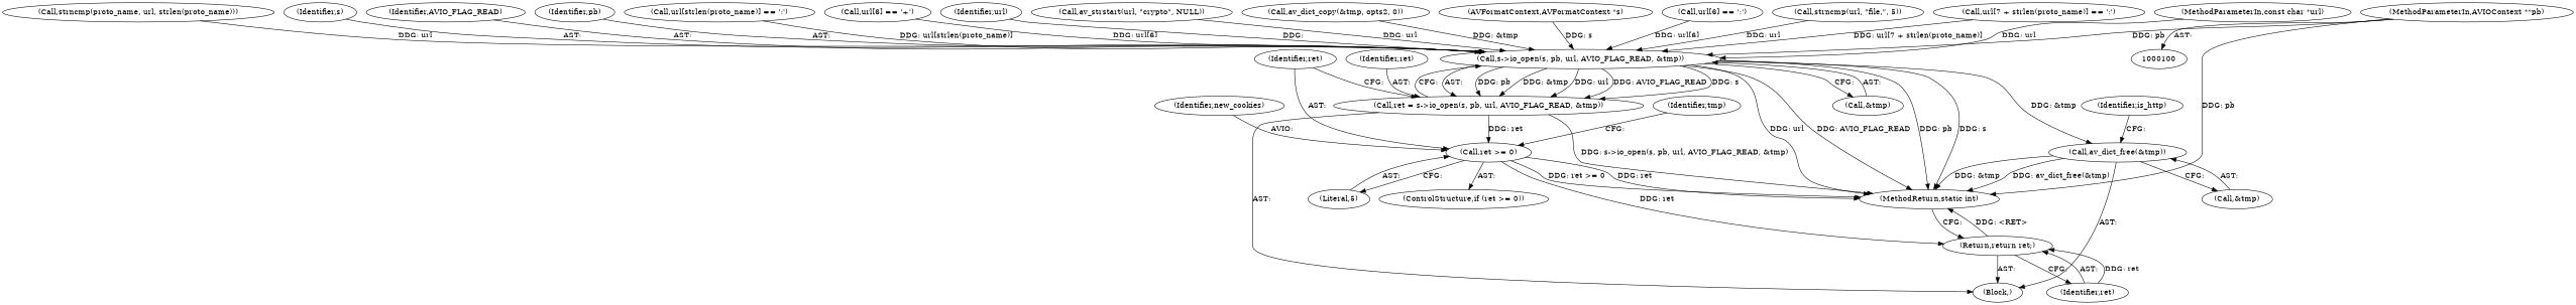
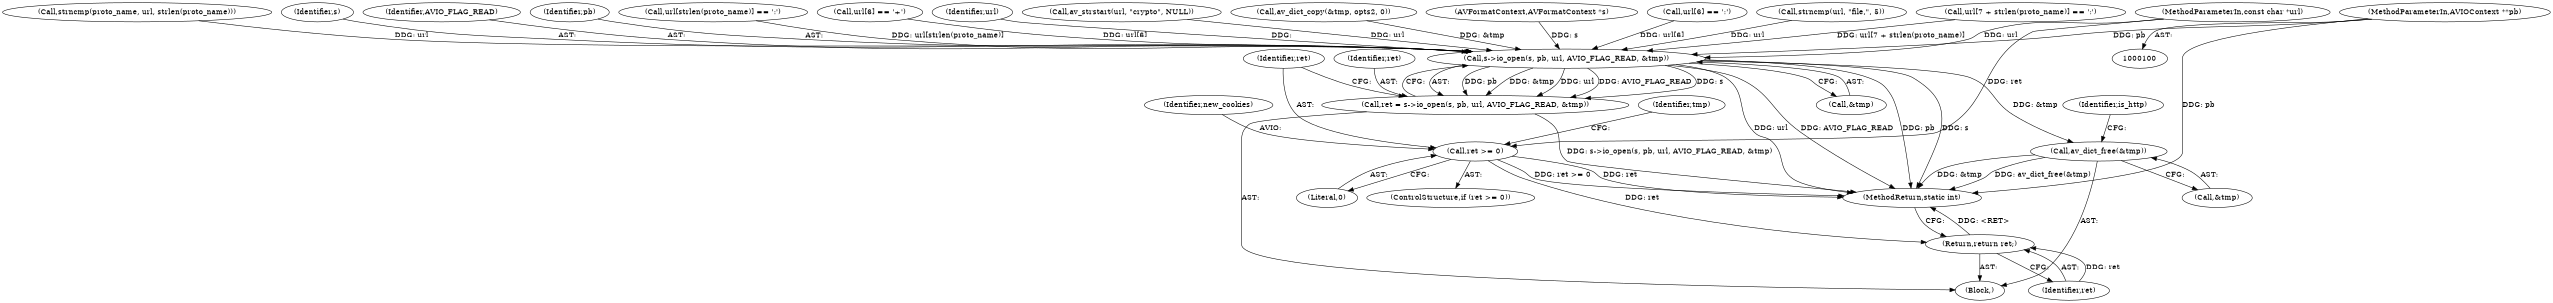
  digraph {
    n1 [label="(MethodParameterIn,AVIOContext **pb)"]
    n2 [label="(Call,s->io_open(s, pb, url, AVIO_FLAG_READ, &tmp))"]
    n3 [label="(MethodReturn,static int)"]
    1000100
    n5 [label="(Call,ret = s->io_open(s, pb, url, AVIO_FLAG_READ, &tmp))"]
    n6 [label="(Call,av_dict_free(&tmp))"]
    n7 [label="(Call,&tmp)"]
    n8 [label="(Return,return ret;)"]
    n9 [label="(Call,ret >= 0)"]
    n10 [label="(Block,)"]
    n11 [label="(Call,&tmp)"]
    n12 [label="(ControlStructure,if (ret >= 0))"]
-   n13 [label="(Literal,5)"]
+   n13 [label="(Literal,0)"]
    n14 [label="(Identifier,ret)"]
    n15 [label="(AVFormatContext,AVFormatContext *s)"]
    n16 [label="(Identifier,ret)"]
    n17 [label="(Call,url[6] == ':')"]
    n18 [label="(Call,strncmp(url, \"file,\", 5))"]
    n19 [label="(Call,url[7 + strlen(proto_name)] == ':')"]
    n20 [label="(Call,strncmp(proto_name, url, strlen(proto_name)))"]
    n21 [label="(Identifier,s)"]
    n22 [label="(Identifier,tmp)"]
    n23 [label="(Identifier,AVIO_FLAG_READ)"]
    n24 [label="(Identifier,pb)"]
    n25 [label="(Identifier,ret)"]
    n26 [label="(Call,url[strlen(proto_name)] == ':')"]
    n27 [label="(Identifier,new_cookies)"]
    n28 [label="(Call,url[6] == '+')"]
    n29 [label="(Identifier,is_http)"]
    n30 [label="(Identifier,url)"]
    n31 [label="(MethodParameterIn,const char *url)"]
    n32 [label="(Call,av_strstart(url, \"crypto\", NULL))"]
    n33 [label="(Call,av_dict_copy(&tmp, opts2, 0))"]
    n1 -> n2 [label="DDG: pb"]
    n1 -> n3 [label="DDG: pb"]
    n1 -> 1000100 [label="AST: "]
    n2 -> n3 [label="DDG: s"]
    n2 -> n3 [label="DDG: url"]
    n2 -> n3 [label="DDG: AVIO_FLAG_READ"]
    n2 -> n3 [label="DDG: pb"]
    n2 -> n5 [label="AST: "]
    n2 -> n5 [label="DDG: pb"]
    n2 -> n5 [label="DDG: &tmp"]
    n2 -> n5 [label="DDG: url"]
    n2 -> n5 [label="DDG: AVIO_FLAG_READ"]
    n2 -> n5 [label="DDG: s"]
    n2 -> n6 [label="DDG: &tmp"]
    n2 -> n7 [label="CFG: "]
    n3 -> n8 [label="CFG: "]
    n5 -> n2 [label="CFG: "]
    n5 -> n3 [label="DDG: s->io_open(s, pb, url, AVIO_FLAG_READ, &tmp)"]
-   n5 -> n9 [label="DDG: ret"]
+   n31 -> n9 [label="DDG: ret"]
    n5 -> n10 [label="AST: "]
    n6 -> n3 [label="DDG: &tmp"]
    n6 -> n3 [label="DDG: av_dict_free(&tmp)"]
    n6 -> n10 [label="AST: "]
    n6 -> n11 [label="CFG: "]
    n7 -> n2 [label="AST: "]
    n8 -> n3 [label="DDG: <RET>"]
    n8 -> n10 [label="AST: "]
    n8 -> n14 [label="CFG: "]
    n9 -> n3 [label="DDG: ret >= 0"]
    n9 -> n3 [label="DDG: ret"]
    n9 -> n8 [label="DDG: ret"]
    n9 -> n12 [label="AST: "]
    n9 -> n13 [label="CFG: "]
    n11 -> n6 [label="AST: "]
    n13 -> n9 [label="AST: "]
    n14 -> n8 [label="AST: "]
    n14 -> n8 [label="DDG: ret"]
    n15 -> n2 [label="DDG: s"]
    n16 -> n5 [label="AST: "]
    n17 -> n2 [label="DDG: url[6]"]
    n18 -> n2 [label="DDG: url"]
    n19 -> n2 [label="DDG: url[7 + strlen(proto_name)]"]
    n20 -> n2 [label="DDG: url"]
    n21 -> n2 [label="AST: "]
    n22 -> n9 [label="CFG: "]
    n23 -> n2 [label="AST: "]
    n24 -> n2 [label="AST: "]
    n25 -> n5 [label="CFG: "]
    n25 -> n9 [label="AST: "]
    n26 -> n2 [label="DDG: url[strlen(proto_name)]"]
    n27 -> n9 [label="AVIO: "]
    n28 -> n2 [label="DDG: url[6]"]
    n29 -> n6 [label="CFG: "]
    n30 -> n2 [label="DDG: "]
    n31 -> n2 [label="DDG: url"]
    n32 -> n2 [label="DDG: url"]
    n33 -> n2 [label="DDG: &tmp"]
  }
